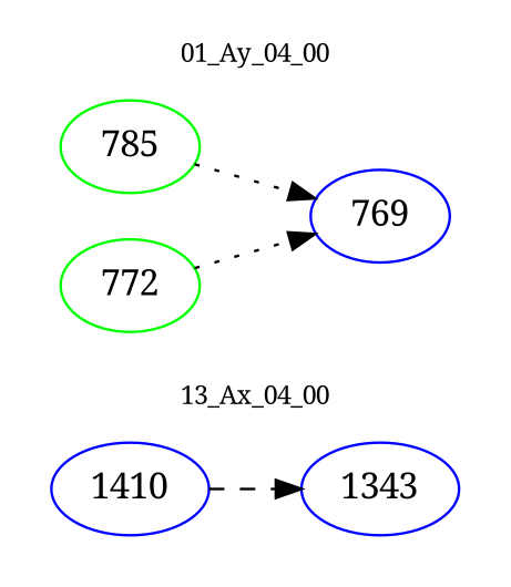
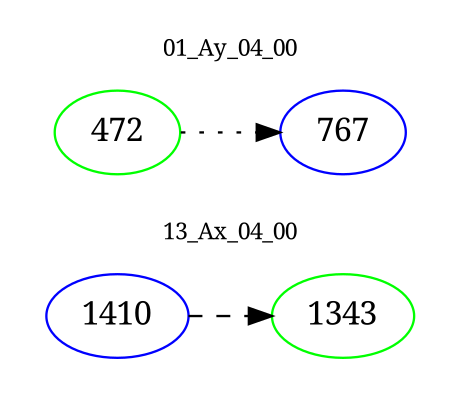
  digraph {
    fontname="Noto Serif"
    rankdir=LR
    node [color=green fontname="Noto Serif"]
    edge [color=black fontname="Noto Serif" style=dotted]
    n1 [color=blue label=1410]
-   n2 [color=blue label=1343]
-   n3 [label=785]
-   n4 [color=blue label=769]
-   n5 [label=772]
+   n2 [label=1343]
+   n4 [color=blue label=767]
+   n5 [label=472]
    subgraph cluster_1 {
      color=white
      fontsize=10
      label="13_Ax_04_00"
      n1
      n2
    }
    subgraph cluster_2 {
      color=white
      fontsize=10
      label="01_Ay_04_00"
-     n3
      n4
      n5
    }
    n1 -> n2 [style=dashed]
-   n3 -> n4
    n5 -> n4
  }
